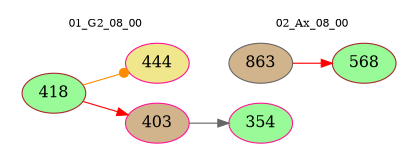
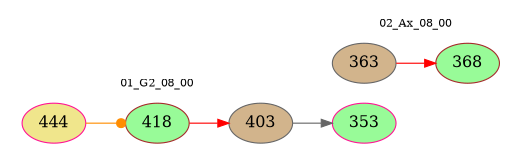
  digraph {
    rankdir=LR
    node [color=gray40 fillcolor=palegreen style=filled]
    edge [arrowhead=normal color=red]
-   n1 [fillcolor=tan label=863]
-   n2 [color=deeppink label=354]
-   n3 [color=brown label=568]
+   n1 [fillcolor=tan label=363]
+   n2 [color=deeppink label=353]
+   n3 [color=brown label=368]
    n4 [color=brown label=418]
-   n5 [color=deeppink fillcolor=tan label=403]
+   n5 [fillcolor=tan label=403]
    n6 [color=deeppink fillcolor=khaki label=444]
    subgraph cluster_1 {
      color=white
      fontsize=10
      label="02_Ax_08_00"
      n1
      n2
      n3
    }
    subgraph cluster_2 {
      color=white
      fontsize=10
      label="01_G2_08_00"
      n4
      n5
      n6
    }
    n1 -> n3
    n4 -> n5
-   n4 -> n6 [arrowhead=dot color=darkorange]
+   n6 -> n4 [arrowhead=dot color=darkorange]
    n5 -> n2 [color=gray40]
  }
